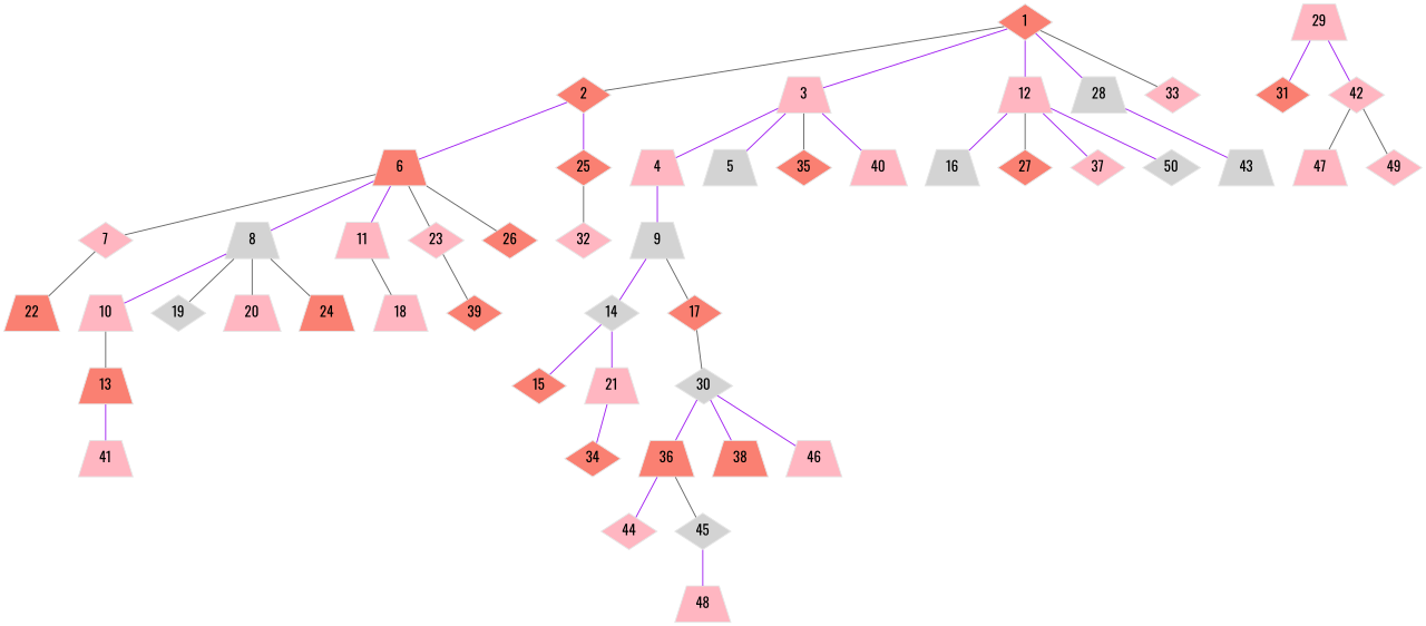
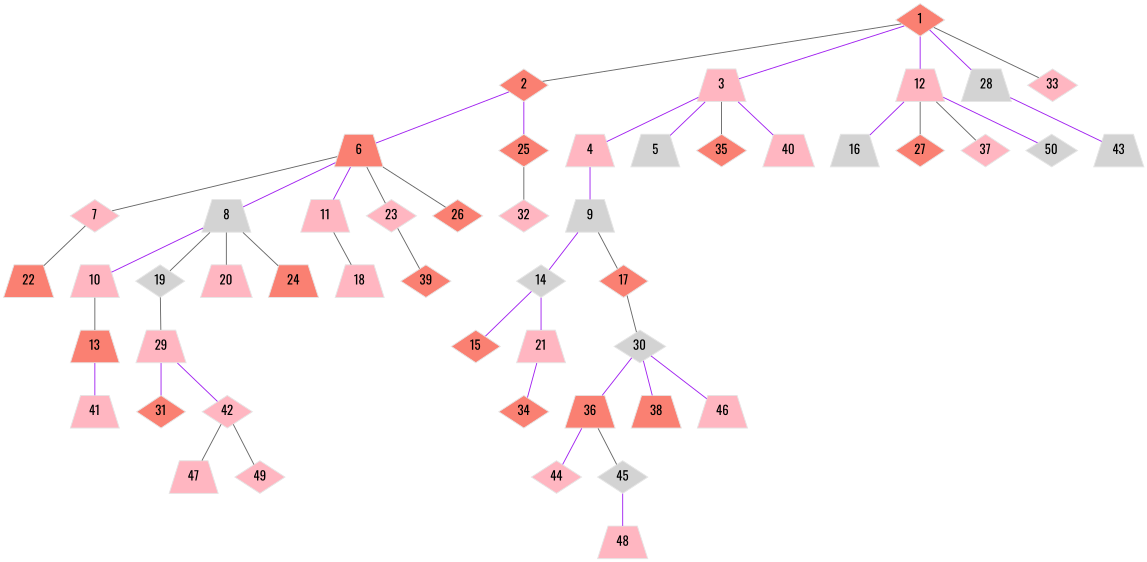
  graph {
    fontname=Oswald
    node [color=gray90 fillcolor=lightpink fontname=Oswald shape=trapezium style=filled]
    edge [color=purple fontname=Oswald]
    1 [fillcolor=salmon shape=diamond]
    2 [fillcolor=salmon shape=diamond]
    3
    12
    28 [fillcolor=lightgrey]
    33 [shape=diamond]
    6 [fillcolor=salmon]
    25 [fillcolor=salmon shape=diamond]
    4
    5 [fillcolor=lightgrey]
    35 [fillcolor=salmon shape=diamond]
    40
    16 [fillcolor=lightgrey]
    27 [fillcolor=salmon shape=diamond]
    37 [shape=diamond]
    50 [fillcolor=lightgrey shape=diamond]
    43 [fillcolor=lightgrey]
    7 [shape=diamond]
    8 [fillcolor=lightgrey]
    11
    23 [shape=diamond]
    26 [fillcolor=salmon shape=diamond]
    32 [shape=diamond]
    9 [fillcolor=lightgrey]
    14 [fillcolor=lightgrey shape=diamond]
    17 [fillcolor=salmon shape=diamond]
    22 [fillcolor=salmon]
    10
    19 [fillcolor=lightgrey shape=diamond]
    20
    24 [fillcolor=salmon]
    18
    39 [fillcolor=salmon shape=diamond]
    13 [fillcolor=salmon]
    29
    15 [fillcolor=salmon shape=diamond]
    21
    30 [fillcolor=lightgrey shape=diamond]
    41
    34 [fillcolor=salmon shape=diamond]
    36 [fillcolor=salmon]
    38 [fillcolor=salmon]
    46
    31 [fillcolor=salmon shape=diamond]
    42 [shape=diamond]
    47
    49 [shape=diamond]
    44 [shape=diamond]
    45 [fillcolor=lightgrey shape=diamond]
    48
    1 -- 2 [color=gray40]
    1 -- 3
    1 -- 12
    1 -- 28
    1 -- 33 [color=gray40]
    2 -- 6
    2 -- 25
    3 -- 4
    3 -- 5
    3 -- 35 [color=gray40]
    3 -- 40
    12 -- 16
    12 -- 27 [color=gray40]
-   12 -- 37
+   12 -- 37 [color=gray40]
    12 -- 50
    28 -- 43
    6 -- 7 [color=gray40]
    6 -- 8
    6 -- 11
    6 -- 23 [color=gray40]
    6 -- 26 [color=gray40]
    25 -- 32 [color=gray40]
    4 -- 9
    7 -- 22 [color=gray40]
    8 -- 10
    8 -- 19 [color=gray40]
    8 -- 20 [color=gray40]
    8 -- 24 [color=gray40]
    11 -- 18 [color=gray40]
    23 -- 39 [color=gray40]
    9 -- 14
    9 -- 17 [color=gray40]
    14 -- 15
    14 -- 21
    17 -- 30 [color=gray40]
    10 -- 13 [color=gray40]
+   19 -- 29 [color=gray40]
    13 -- 41
    29 -- 31
    29 -- 42
    21 -- 34
    30 -- 36
    30 -- 38
    30 -- 46
    36 -- 44
    36 -- 45 [color=gray40]
    42 -- 47 [color=gray40]
    42 -- 49 [color=gray40]
    45 -- 48
  }
